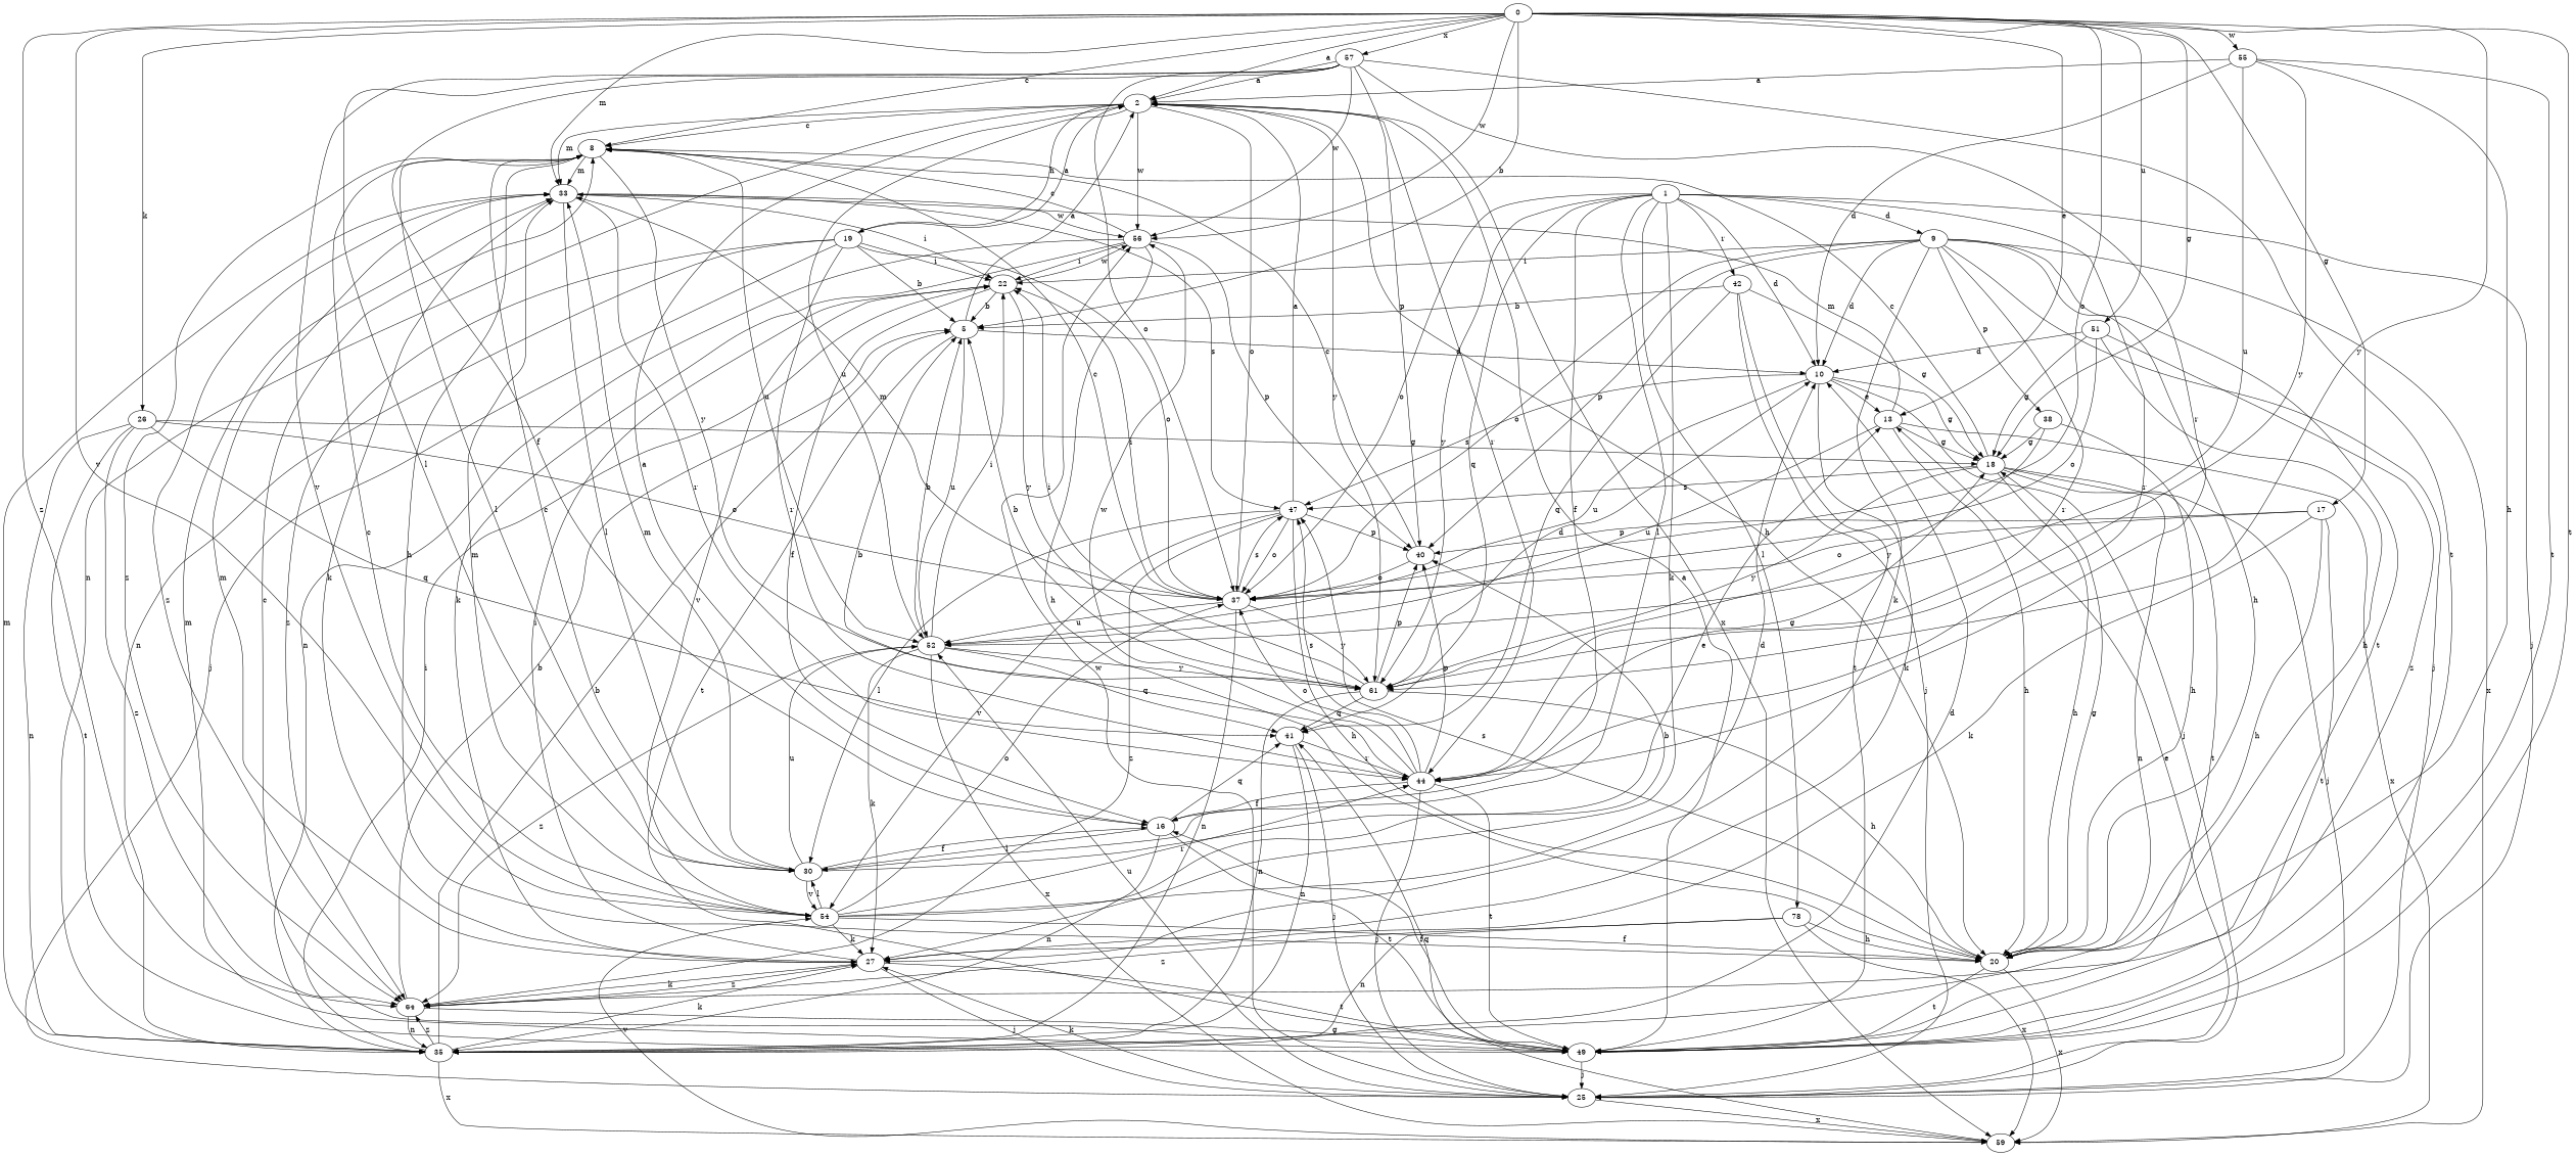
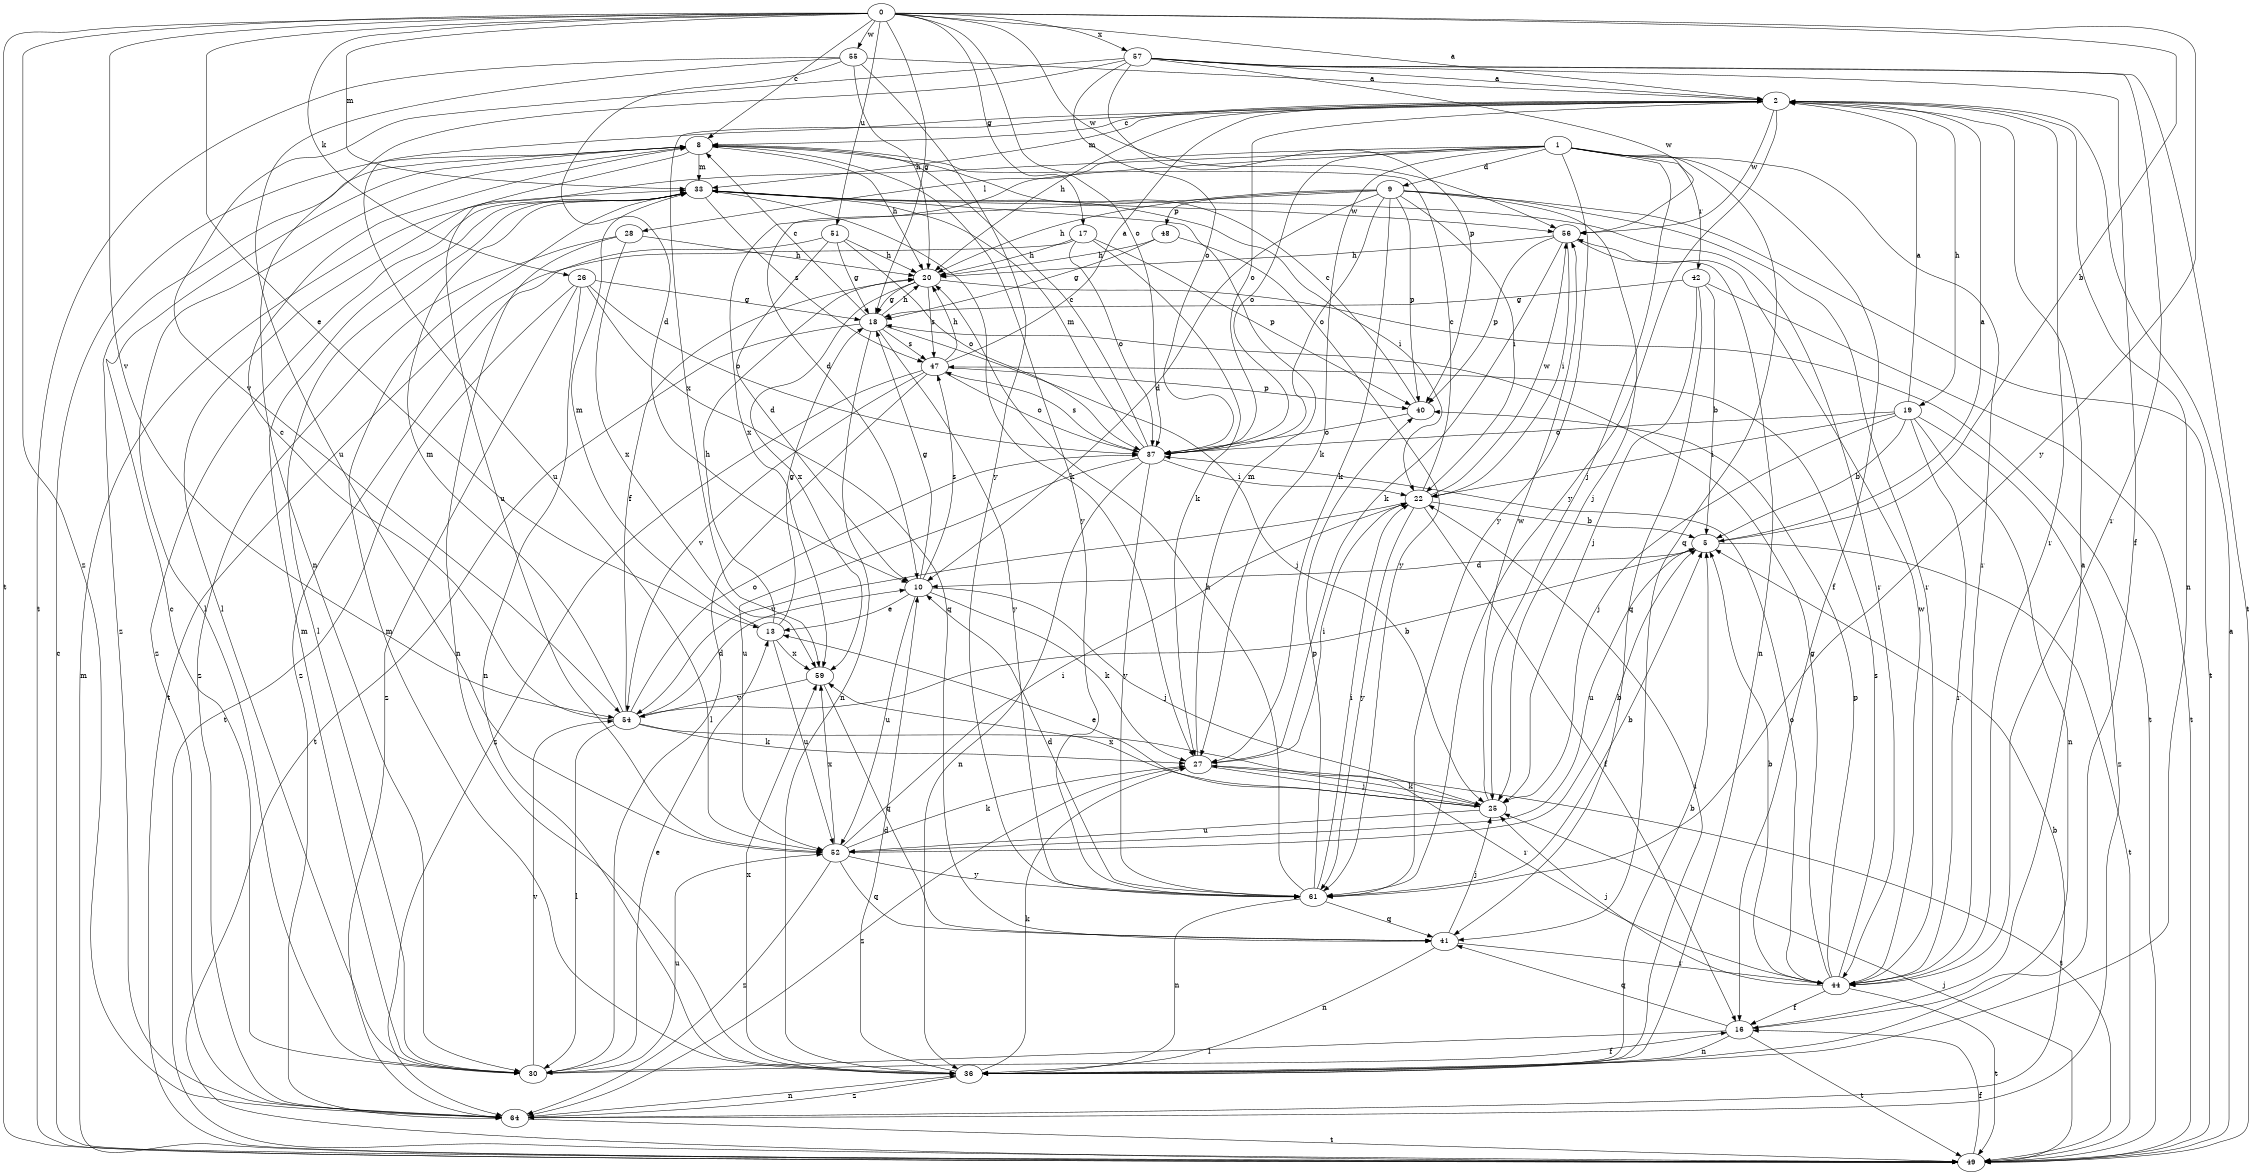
  strict digraph {
    0
    2
    5
    8
    13
    17
    18
    26
    33
    37
    49
    51
    54
    55
    56
    57
    61
    64
    44
    19
    20
-   35
+   35 [label=36]
    52
    59
    10
    30
    27
    40
    25
    47
    41
    22
    16
    1
    9
-   28 [label=78]
+   28
    42
-   38
+   38 [label=48]
    0 -> 2 [label=a]
    0 -> 5 [label=b]
    0 -> 8 [label=c]
    0 -> 13 [label=e]
    0 -> 17 [label=g]
    0 -> 18 [label=g]
    0 -> 26 [label=k]
    0 -> 33 [label=m]
    0 -> 37 [label=o]
    0 -> 49 [label=t]
    0 -> 51 [label=u]
    0 -> 54 [label=v]
    0 -> 55 [label=w]
    0 -> 56 [label=w]
    0 -> 57 [label=x]
    0 -> 61 [label=y]
    0 -> 64 [label=z]
    2 -> 8 [label=c]
    2 -> 33 [label=m]
    2 -> 37 [label=o]
    2 -> 56 [label=w]
    2 -> 61 [label=y]
    2 -> 44 [label=r]
    2 -> 19 [label=h]
    2 -> 20 [label=h]
    2 -> 35 [label=n]
    2 -> 52 [label=u]
    2 -> 59 [label=x]
    5 -> 2 [label=a]
    5 -> 49 [label=t]
    5 -> 52 [label=u]
    5 -> 10 [label=d]
    8 -> 33 [label=m]
    8 -> 61 [label=y]
    8 -> 64 [label=z]
    8 -> 20 [label=h]
    8 -> 52 [label=u]
    8 -> 30 [label=l]
    13 -> 18 [label=g]
    13 -> 33 [label=m]
    13 -> 20 [label=h]
    13 -> 52 [label=u]
    13 -> 59 [label=x]
    17 -> 37 [label=o]
    17 -> 49 [label=t]
    17 -> 20 [label=h]
    17 -> 27 [label=k]
    17 -> 40 [label=p]
    18 -> 8 [label=c]
    18 -> 49 [label=t]
    18 -> 61 [label=y]
    18 -> 20 [label=h]
    18 -> 35 [label=n]
    18 -> 25 [label=j]
    18 -> 47 [label=s]
    26 -> 18 [label=g]
    26 -> 37 [label=o]
    26 -> 49 [label=t]
    26 -> 64 [label=z]
    26 -> 35 [label=n]
    26 -> 41 [label=q]
    33 -> 56 [label=w]
    33 -> 64 [label=z]
    33 -> 44 [label=r]
    33 -> 30 [label=l]
    33 -> 27 [label=k]
    33 -> 47 [label=s]
    33 -> 22 [label=i]
    37 -> 8 [label=c]
    37 -> 33 [label=m]
    37 -> 61 [label=y]
    37 -> 35 [label=n]
    37 -> 52 [label=u]
    37 -> 47 [label=s]
    37 -> 22 [label=i]
    49 -> 2 [label=a]
    49 -> 8 [label=c]
    49 -> 33 [label=m]
    49 -> 25 [label=j]
    49 -> 16 [label=f]
    51 -> 18 [label=g]
    51 -> 37 [label=o]
    51 -> 64 [label=z]
    51 -> 20 [label=h]
    51 -> 10 [label=d]
-   54 -> 40 [label=b]
+   54 -> 5 [label=b]
    54 -> 8 [label=c]
    54 -> 33 [label=m]
    54 -> 37 [label=o]
    54 -> 44 [label=r]
    54 -> 20 [label=f]
    54 -> 10 [label=d]
    54 -> 30 [label=l]
    54 -> 27 [label=k]
    55 -> 2 [label=a]
    55 -> 49 [label=t]
    55 -> 61 [label=y]
    55 -> 20 [label=h]
    55 -> 52 [label=u]
    55 -> 10 [label=d]
    56 -> 20 [label=h]
    56 -> 35 [label=n]
    56 -> 27 [label=k]
    56 -> 40 [label=p]
    56 -> 22 [label=i]
    57 -> 2 [label=a]
    57 -> 37 [label=o]
    57 -> 49 [label=t]
    57 -> 54 [label=v]
    57 -> 56 [label=w]
    57 -> 44 [label=r]
-   57 -> 30 [label=l]
+   57 -> 30 [label=n]
    57 -> 40 [label=p]
    57 -> 16 [label=f]
    61 -> 5 [label=b]
    61 -> 20 [label=h]
    61 -> 35 [label=n]
    61 -> 10 [label=d]
    61 -> 40 [label=p]
    61 -> 41 [label=q]
    61 -> 22 [label=i]
    64 -> 5 [label=b]
-   64 -> 49 [label=g]
+   64 -> 49 [label=t]
    64 -> 35 [label=n]
-   64 -> 27 [label=k]
    44 -> 5 [label=b]
    44 -> 18 [label=g]
    44 -> 37 [label=o]
    44 -> 49 [label=t]
    44 -> 56 [label=w]
    44 -> 40 [label=p]
    44 -> 25 [label=j]
    44 -> 47 [label=s]
    44 -> 16 [label=f]
    19 -> 2 [label=a]
    19 -> 5 [label=b]
    19 -> 37 [label=o]
    19 -> 64 [label=z]
    19 -> 44 [label=r]
    19 -> 35 [label=n]
    19 -> 25 [label=j]
    19 -> 22 [label=i]
    20 -> 18 [label=g]
    20 -> 49 [label=t]
    20 -> 59 [label=x]
    20 -> 47 [label=s]
    35 -> 5 [label=b]
    35 -> 33 [label=m]
    35 -> 64 [label=z]
    35 -> 59 [label=x]
    35 -> 10 [label=d]
    35 -> 27 [label=k]
    35 -> 22 [label=i]
    52 -> 5 [label=b]
    52 -> 61 [label=y]
    52 -> 64 [label=z]
    52 -> 59 [label=x]
    52 -> 27 [label=k]
    52 -> 41 [label=q]
    52 -> 22 [label=i]
    59 -> 54 [label=v]
    59 -> 41 [label=q]
    10 -> 13 [label=e]
    10 -> 18 [label=g]
    10 -> 52 [label=u]
    10 -> 27 [label=k]
    10 -> 25 [label=j]
    10 -> 47 [label=s]
    30 -> 8 [label=c]
    30 -> 13 [label=e]
    30 -> 33 [label=m]
    30 -> 54 [label=v]
    30 -> 52 [label=u]
    30 -> 16 [label=f]
    27 -> 33 [label=m]
    27 -> 49 [label=t]
    27 -> 64 [label=z]
    27 -> 25 [label=j]
    27 -> 22 [label=i]
    40 -> 8 [label=c]
    40 -> 37 [label=o]
    25 -> 13 [label=e]
    25 -> 56 [label=w]
    25 -> 52 [label=u]
    25 -> 59 [label=x]
    25 -> 27 [label=k]
    47 -> 2 [label=a]
    47 -> 37 [label=o]
    47 -> 54 [label=v]
    47 -> 64 [label=z]
    47 -> 20 [label=h]
    47 -> 30 [label=l]
    47 -> 40 [label=p]
    41 -> 44 [label=r]
    41 -> 35 [label=n]
    41 -> 25 [label=j]
    22 -> 5 [label=b]
-   56 -> 8 [label=c]
+   22 -> 8 [label=c]
    22 -> 54 [label=v]
    22 -> 56 [label=w]
    22 -> 61 [label=y]
    22 -> 16 [label=f]
    16 -> 2 [label=a]
    16 -> 49 [label=t]
    16 -> 35 [label=n]
    16 -> 30 [label=l]
    16 -> 41 [label=q]
    1 -> 37 [label=o]
    1 -> 61 [label=y]
    1 -> 44 [label=r]
    1 -> 10 [label=d]
    1 -> 30 [label=l]
    1 -> 27 [label=k]
    1 -> 25 [label=j]
    1 -> 41 [label=q]
    1 -> 16 [label=f]
    1 -> 9 [label=d]
    1 -> 28 [label=l]
    1 -> 42 [label=r]
    9 -> 37 [label=o]
    9 -> 49 [label=t]
    9 -> 44 [label=r]
    9 -> 20 [label=h]
    9 -> 59 [label=x]
    9 -> 10 [label=d]
    9 -> 27 [label=k]
    9 -> 40 [label=p]
    9 -> 25 [label=j]
    9 -> 22 [label=i]
    9 -> 38 [label=p]
    28 -> 64 [label=z]
    28 -> 20 [label=h]
    28 -> 35 [label=n]
    28 -> 59 [label=x]
    42 -> 5 [label=b]
    42 -> 18 [label=g]
    42 -> 49 [label=t]
    42 -> 25 [label=j]
    42 -> 41 [label=q]
    38 -> 18 [label=g]
    38 -> 61 [label=y]
    38 -> 20 [label=h]
  }
